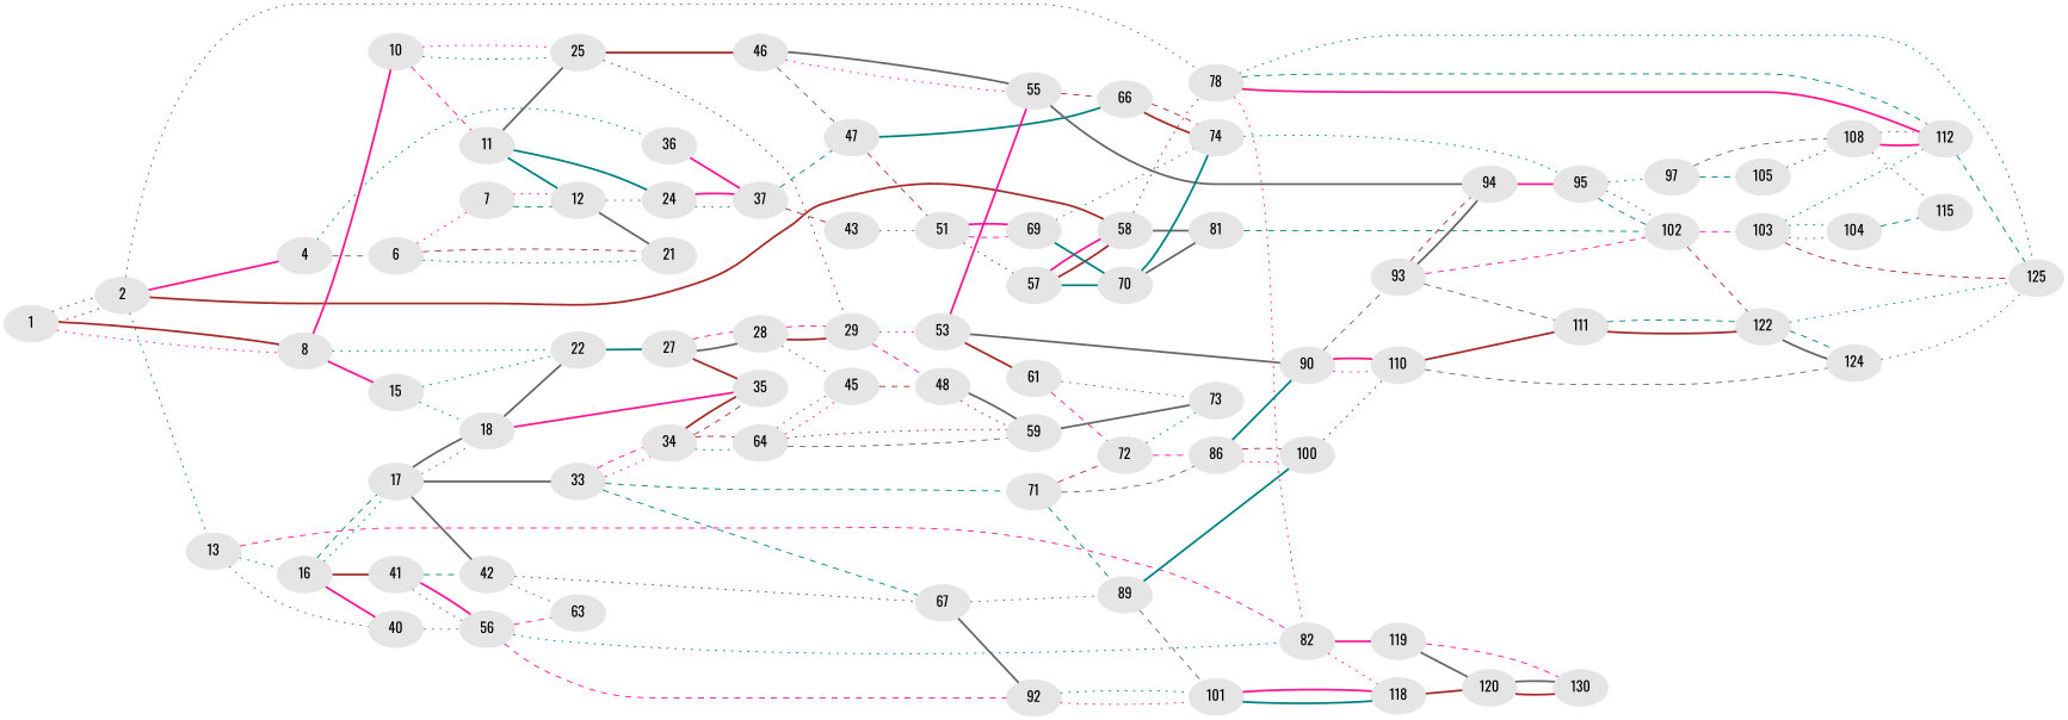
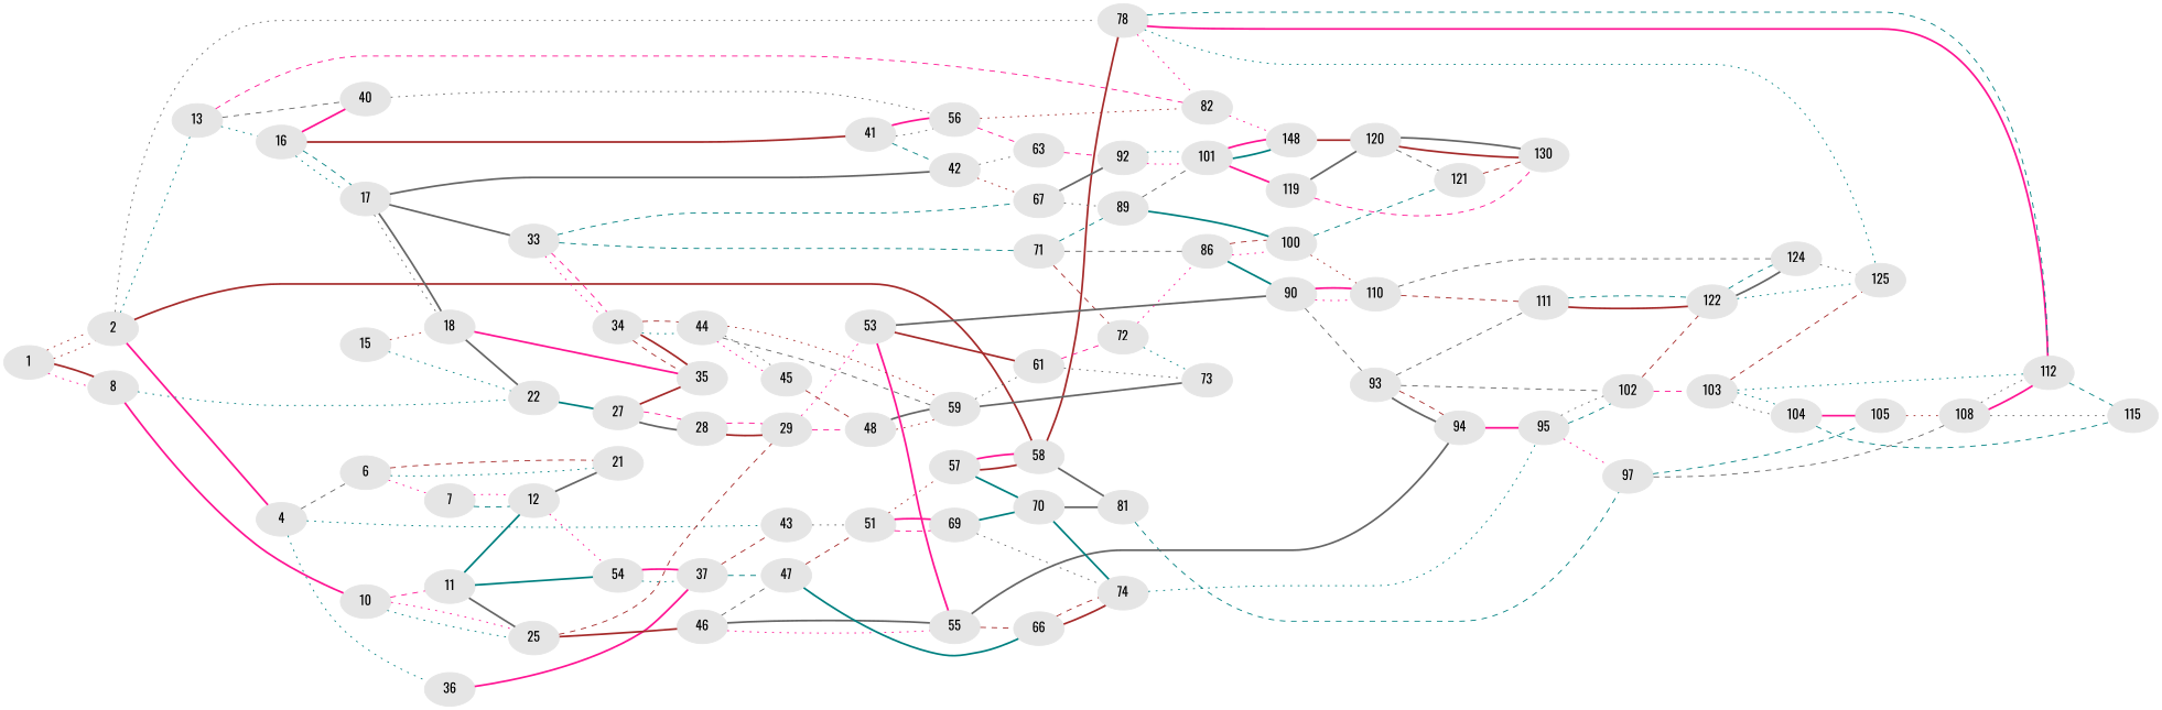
  graph {
    fontname=Oswald
    rankdir=LR
    node [color=gray90 fontname=Oswald style=filled]
    edge [color=gray40 fontname=Oswald style=bold]
    2 [super="+3"]
    1
    8 [super="+9"]
    4 [super="+5"]
    13 [super="+14"]
    58 [super="+77"]
    78 [super="+79"]
    10
    15 [super="+19"]
    22 [super="+26"]
    6
    36
    43
    16 [super="+39"]
    40
    82 [super="+83"]
    81
    112 [super="+116"]
    125 [super="+126"]
    7
    21
    37 [super="+38"]
    51 [super="+52"]
    12 [super="+20"]
-   24
+   24 [label=54]
    11 [super="+23"]
    25 [super="+30"]
    18 [super="+31"]
    27
    29 [super="+49"]
    46
    17 [super="+32"]
    41
    56 [super="+62"]
-   118
+   118 [label=148]
    119 [super="+129"]
    35
    33 [super="+68"]
    42 [super="+64"]
    34
    67 [super="+88"]
    71 [super="+85"]
    63
    28
    47 [super="+50"]
    48
    53 [super="+54"]
    55 [super="+65"]
    45
    59 [super="+60"]
    61 [super="+76"]
    90 [super="+91"]
-   44 [label=64]
+   44
    92
    89 [super="+99"]
    72 [super="+84"]
    86 [super="+87"]
    66
    57
    69
    73
    94
    74 [super="+75"]
    70 [super="+80"]
    93 [super="+106"]
    110 [super="+114"]
    95 [super="+96"]
    97 [super="+98"]
    101
    100 [super="+113"]
    102 [super="+107"]
    115
    105
    108 [super="+109"]
    120
    130
+   121 [super="+127"]
    111
    124 [super="+128"]
    103 [super="+117"]
    122 [super="+123"]
    104
    2 -- 4 [color=deeppink]
    2 -- 13 [color=teal style=dotted]
    2 -- 58 [color=brown]
    2 -- 78 [style=dotted]
    1 -- 2 [color=brown style=dotted]
    1 -- 2 [color=brown style=dotted]
    1 -- 8 [color=deeppink style=dotted]
    1 -- 8 [color=brown]
    8 -- 10 [color=deeppink]
-   8 -- 15 [color=deeppink]
    8 -- 22 [color=teal style=dotted]
    4 -- 6 [style=dashed]
    4 -- 36 [color=teal style=dotted]
+   4 -- 43 [color=teal style=dotted]
    13 -- 16 [color=teal style=dotted]
-   13 -- 40 [style=dotted]
+   13 -- 40 [style=dashed]
    13 -- 82 [color=deeppink style=dashed]
-   58 -- 78 [color=brown style=dotted]
+   58 -- 78 [color=brown]
    58 -- 81
    78 -- 82 [color=deeppink style=dotted]
    78 -- 112 [color=deeppink]
    78 -- 112 [color=teal style=dashed]
    78 -- 125 [color=teal style=dotted]
    10 -- 11 [color=deeppink style=dashed]
    10 -- 25 [color=teal style=dotted]
    10 -- 25 [color=deeppink style=dotted]
    15 -- 22 [color=teal style=dotted]
-   15 -- 18 [color=teal style=dotted]
+   15 -- 18 [color=brown style=dotted]
    22 -- 27 [color=teal]
    6 -- 7 [color=deeppink style=dotted]
    6 -- 21 [color=teal style=dotted]
    6 -- 21 [color=brown style=dashed]
    36 -- 37 [color=deeppink]
    43 -- 51 [style=dotted]
    16 -- 40 [color=deeppink]
    16 -- 17 [color=teal style=dotted]
    16 -- 17 [color=teal style=dashed]
    16 -- 41 [color=brown]
    40 -- 56 [style=dotted]
    82 -- 118 [color=deeppink style=dotted]
-   82 -- 119 [color=deeppink]
-   81 -- 102 [color=teal style=dashed]
-   112 -- 125 [color=teal style=dashed]
+   101 -- 119 [color=deeppink]
+   81 -- 97 [color=teal style=dashed]
+   112 -- 115 [color=teal style=dashed]
    7 -- 12 [color=teal style=dashed]
    7 -- 12 [color=deeppink style=dotted]
    37 -- 43 [color=brown style=dashed]
    37 -- 47 [color=teal style=dashed]
    51 -- 57 [color=brown style=dotted]
    51 -- 69 [color=deeppink style=dashed]
    51 -- 69 [color=deeppink]
    12 -- 21
    12 -- 24 [color=deeppink style=dotted]
    24 -- 37 [color=teal style=dotted]
    24 -- 37 [color=deeppink]
    11 -- 12 [color=teal]
    11 -- 24 [color=teal]
    11 -- 25
-   25 -- 29 [color=brown style=dotted]
+   25 -- 29 [color=brown style=dashed]
    25 -- 46 [color=brown]
    18 -- 22
    18 -- 35 [color=deeppink]
    27 -- 35 [color=brown]
    27 -- 28
    27 -- 28 [color=deeppink style=dashed]
    29 -- 48 [color=deeppink style=dashed]
    29 -- 53 [color=deeppink style=dotted]
    46 -- 47 [style=dashed]
    46 -- 55 [color=deeppink style=dotted]
    46 -- 55
    17 -- 18 [style=dotted]
    17 -- 18
    17 -- 33
    17 -- 42
    41 -- 56 [style=dotted]
    41 -- 56 [color=deeppink]
    41 -- 42 [color=teal style=dashed]
-   56 -- 82 [color=teal style=dotted]
+   56 -- 82 [color=brown style=dotted]
    56 -- 63 [color=deeppink style=dashed]
    118 -- 120 [color=brown]
    119 -- 120
    119 -- 130 [color=deeppink style=dashed]
    33 -- 34 [color=deeppink style=dotted]
    33 -- 34 [color=deeppink style=dashed]
    33 -- 67 [color=teal style=dashed]
    33 -- 71 [color=teal style=dashed]
    42 -- 67 [color=brown style=dotted]
    42 -- 63 [style=dotted]
    34 -- 35 [color=brown style=dashed]
    34 -- 35 [color=brown]
    34 -- 44 [color=teal style=dotted]
    34 -- 44 [color=brown style=dashed]
    67 -- 92
    67 -- 89 [style=dotted]
    71 -- 89 [color=teal style=dashed]
    71 -- 72 [color=brown style=dashed]
    71 -- 86 [style=dashed]
-   56 -- 92 [color=deeppink style=dashed]
+   63 -- 92 [color=deeppink style=dashed]
    28 -- 29 [color=brown]
    28 -- 29 [color=deeppink style=dashed]
-   28 -- 45 [style=dotted]
    47 -- 51 [color=brown style=dashed]
    47 -- 66 [color=teal]
    48 -- 59 [color=brown style=dotted]
    48 -- 59
    53 -- 55 [color=deeppink]
    53 -- 61 [color=brown]
    53 -- 90
    55 -- 66 [color=brown style=dashed]
    55 -- 94
    45 -- 48 [color=brown style=dashed]
+   59 -- 61 [style=dotted]
    59 -- 73
    61 -- 72 [color=deeppink style=dashed]
    61 -- 73 [style=dotted]
    90 -- 93 [style=dashed]
    90 -- 110 [color=deeppink style=dotted]
    90 -- 110 [color=deeppink]
    44 -- 45 [color=deeppink style=dotted]
    44 -- 45 [style=dotted]
    44 -- 59 [style=dashed]
    44 -- 59 [color=brown style=dotted]
    92 -- 101 [color=deeppink style=dotted]
    92 -- 101 [color=teal style=dotted]
    89 -- 101 [style=dashed]
    89 -- 100 [color=teal]
-   72 -- 86 [color=deeppink style=dashed]
+   72 -- 86 [color=deeppink style=dotted]
    72 -- 73 [color=teal style=dotted]
    86 -- 90 [color=teal]
    86 -- 100 [color=deeppink style=dotted]
    86 -- 100 [color=brown style=dashed]
    66 -- 74 [color=brown]
    66 -- 74 [color=brown style=dashed]
    57 -- 58 [color=brown]
    57 -- 58 [color=deeppink]
    57 -- 70 [color=teal]
    69 -- 74 [style=dotted]
    69 -- 70 [color=teal]
    94 -- 95 [color=deeppink]
    74 -- 95 [color=teal style=dotted]
    70 -- 81
    70 -- 74 [color=teal]
    93 -- 94
    93 -- 94 [color=brown style=dashed]
-   93 -- 102 [color=deeppink style=dashed]
+   93 -- 102 [style=dashed]
    93 -- 111 [style=dashed]
-   110 -- 111 [color=brown]
+   110 -- 111 [color=brown style=dashed]
    110 -- 124 [style=dashed]
-   95 -- 97 [color=teal style=dotted]
+   95 -- 97 [color=deeppink style=dotted]
    95 -- 102 [color=teal style=dashed]
    95 -- 102 [style=dotted]
    97 -- 105 [color=teal style=dashed]
    97 -- 108 [style=dashed]
    101 -- 118 [color=teal]
    101 -- 118 [color=deeppink]
    100 -- 110 [color=brown style=dotted]
+   100 -- 121 [color=teal style=dashed]
    102 -- 103 [color=deeppink style=dashed]
    102 -- 122 [color=brown style=dashed]
    105 -- 108 [color=brown style=dotted]
    108 -- 112 [color=deeppink]
    108 -- 112 [style=dotted]
    108 -- 115 [style=dotted]
    120 -- 130 [color=brown]
    120 -- 130
+   120 -- 121 [style=dashed]
+   121 -- 130 [color=brown style=dashed]
    111 -- 122 [color=brown]
    111 -- 122 [color=teal style=dashed]
    124 -- 125 [style=dotted]
    103 -- 112 [color=teal style=dotted]
    103 -- 125 [color=brown style=dashed]
    103 -- 104 [style=dotted]
    103 -- 104 [color=teal style=dotted]
    122 -- 125 [color=teal style=dotted]
    122 -- 124
    122 -- 124 [color=teal style=dashed]
    104 -- 115 [color=teal style=dashed]
+   104 -- 105 [color=deeppink]
  }
